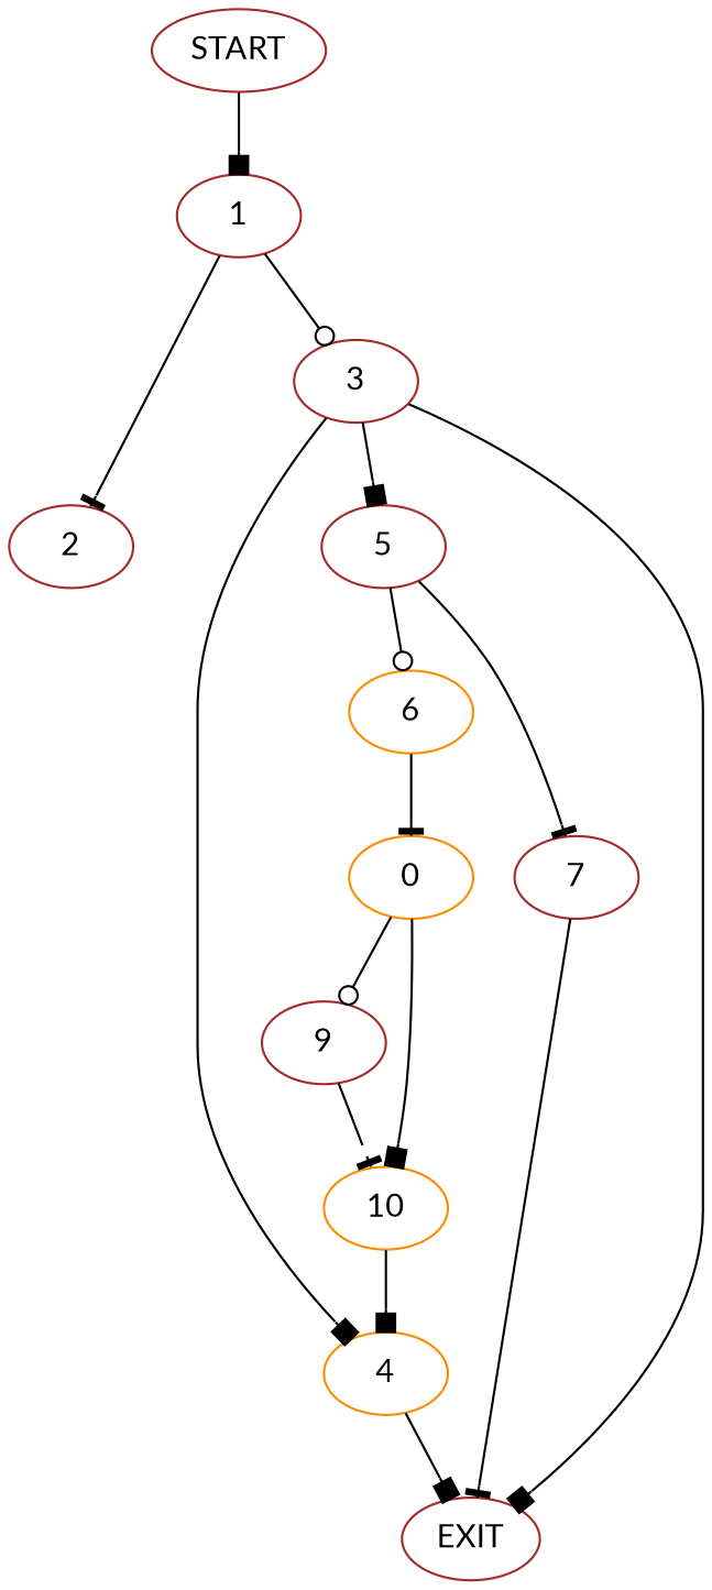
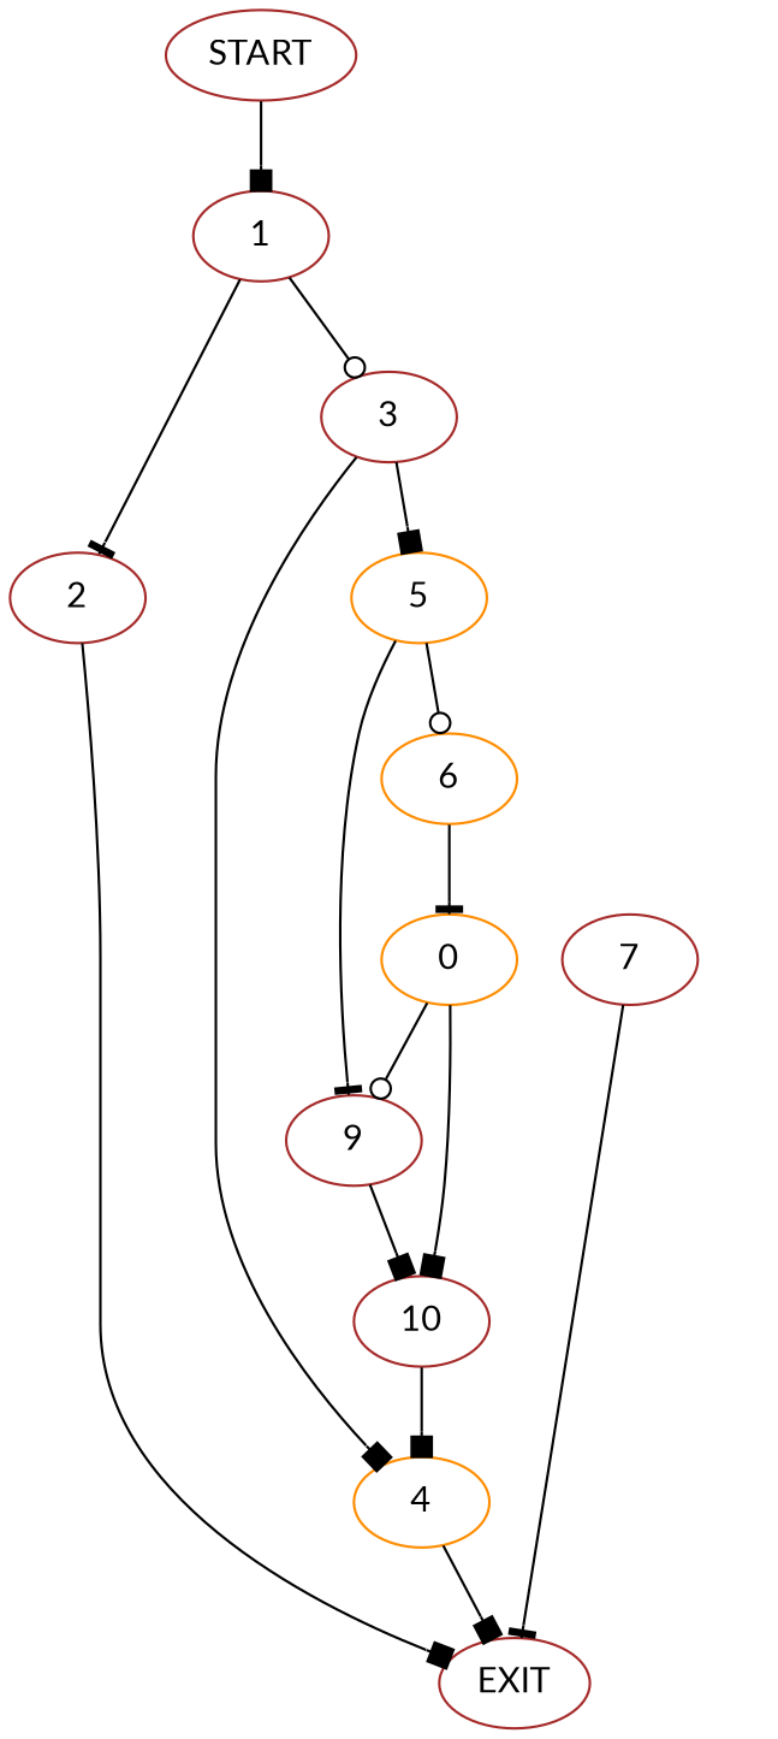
  digraph {
    fontname=Lato
    node [color=brown fontname=Lato]
    edge [arrowhead=box fontname=Lato]
    n1 [label=START]
    1
    2
    3
    n5 [label=EXIT]
    4 [color=darkorange]
-   5
+   5 [color=darkorange]
    6 [color=darkorange]
    7
    n10 [color=darkorange label=0]
    9
-   10 [color=darkorange]
+   10
    n1 -> 1
    1 -> 2 [arrowhead=tee]
    1 -> 3 [arrowhead=odot]
-   3 -> n5
+   2 -> n5
    3 -> 4
    3 -> 5
    4 -> n5
    5 -> 6 [arrowhead=odot]
-   5 -> 7 [arrowhead=tee]
+   5 -> 9 [arrowhead=tee]
    6 -> n10 [arrowhead=tee]
    7 -> n5 [arrowhead=tee]
    n10 -> 9 [arrowhead=odot]
    n10 -> 10
-   9 -> 10 [arrowhead=tee]
+   9 -> 10
    10 -> 4
  }
